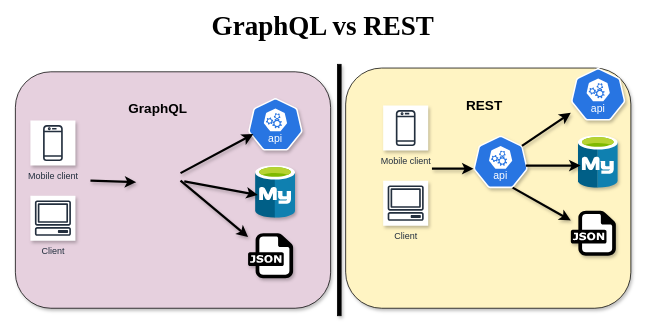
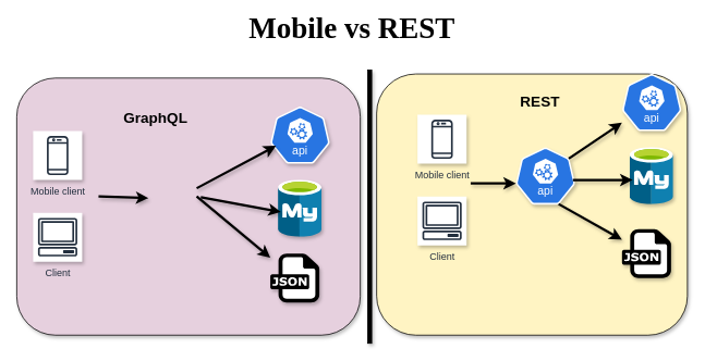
  <mxCell id="0" />
  <mxCell id="1" parent="0" />
  <mxCell id="2" value="" style="rounded=1;whiteSpace=wrap;html=1;shadow=1;fillColor=#FFF4C3;" vertex="1" parent="1"><mxGeometry x="460" y="90" width="380" height="320" as="geometry" /></mxCell>
  <mxCell id="3" value="" style="rounded=1;whiteSpace=wrap;html=1;shadow=1;fillColor=#E6D0DE;" vertex="1" parent="1"><mxGeometry x="20" y="95" width="420" height="315" as="geometry" /></mxCell>
  <mxCell id="4" value="" style="shape=image;html=1;verticalAlign=top;verticalLabelPosition=bottom;labelBackgroundColor=#ffffff;imageAspect=0;aspect=fixed;image=https://cdn3.iconfinder.com/data/icons/brands-pack/240/graphql-128.png;shadow=1;" vertex="1" parent="1"><mxGeometry x="180" y="200" width="68" height="68" as="geometry" /></mxCell>
  <mxCell id="5" value="Mobile client" style="sketch=0;outlineConnect=0;fontColor=#232F3E;gradientColor=none;strokeColor=#232F3E;fillColor=#ffffff;dashed=0;verticalLabelPosition=bottom;verticalAlign=top;align=center;html=1;fontSize=12;fontStyle=0;aspect=fixed;shape=mxgraph.aws4.resourceIcon;resIcon=mxgraph.aws4.mobile_client;shadow=1;" vertex="1" parent="1"><mxGeometry x="40" y="160" width="60" height="60" as="geometry" /></mxCell>
  <mxCell id="6" value="Client" style="sketch=0;outlineConnect=0;fontColor=#232F3E;gradientColor=none;strokeColor=#232F3E;fillColor=#ffffff;dashed=0;verticalLabelPosition=bottom;verticalAlign=top;align=center;html=1;fontSize=12;fontStyle=0;aspect=fixed;shape=mxgraph.aws4.resourceIcon;resIcon=mxgraph.aws4.client;shadow=1;" vertex="1" parent="1"><mxGeometry x="40" y="260" width="60" height="60" as="geometry" /></mxCell>
  <mxCell id="7" value="" style="image;sketch=0;aspect=fixed;html=1;points=[];align=center;fontSize=12;image=img/lib/mscae/Azure_Database_for_MySQL_servers.svg;shadow=1;" vertex="1" parent="1"><mxGeometry x="339.86" y="220" width="53.2" height="70" as="geometry" /></mxCell>
  <mxCell id="8" value="" style="aspect=fixed;sketch=0;html=1;dashed=0;whitespace=wrap;verticalLabelPosition=bottom;verticalAlign=top;fillColor=#2875E2;strokeColor=#ffffff;points=[[0.005,0.63,0],[0.1,0.2,0],[0.9,0.2,0],[0.5,0,0],[0.995,0.63,0],[0.72,0.99,0],[0.5,1,0],[0.28,0.99,0]];shape=mxgraph.kubernetes.icon2;kubernetesLabel=1;prIcon=api;shadow=1;" vertex="1" parent="1"><mxGeometry x="630" y="180" width="72.92" height="70" as="geometry" /></mxCell>
- <mxCell id="9" value="&lt;span style=&quot;font-size: 18px;&quot;&gt;&lt;b&gt;GraphQL&lt;/b&gt;&lt;/span&gt;" style="text;html=1;align=center;verticalAlign=middle;whiteSpace=wrap;rounded=0;shadow=1;" vertex="1" parent="1"><mxGeometry x="180" y="130" width="60" height="30" as="geometry" /></mxCell>
- <mxCell id="10" value="&lt;span style=&quot;font-size: 18px;&quot;&gt;&lt;b&gt;REST&lt;/b&gt;&lt;/span&gt;" style="text;html=1;align=center;verticalAlign=middle;whiteSpace=wrap;rounded=0;shadow=1;" vertex="1" parent="1"><mxGeometry x="615" y="125" width="60" height="30" as="geometry" /></mxCell>
+ <mxCell id="9" value="&lt;span style=&quot;font-size: 18px;&quot;&gt;&lt;b&gt;GraphQL&lt;/b&gt;&lt;/span&gt;" style="text;html=1;align=center;verticalAlign=middle;whiteSpace=wrap;rounded=0;shadow=1;" vertex="1" parent="1"><mxGeometry x="160" y="130" width="60" height="30" as="geometry" /></mxCell>
+ <mxCell id="10" value="&lt;span style=&quot;font-size: 18px;&quot;&gt;&lt;b&gt;REST&lt;/b&gt;&lt;/span&gt;" style="text;html=1;align=center;verticalAlign=middle;whiteSpace=wrap;rounded=0;shadow=1;" vertex="1" parent="1"><mxGeometry x="630" y="110" width="60" height="30" as="geometry" /></mxCell>
  <mxCell id="11" value="" style="aspect=fixed;sketch=0;html=1;dashed=0;whitespace=wrap;verticalLabelPosition=bottom;verticalAlign=top;fillColor=#2875E2;strokeColor=#ffffff;points=[[0.005,0.63,0],[0.1,0.2,0],[0.9,0.2,0],[0.5,0,0],[0.995,0.63,0],[0.72,0.99,0],[0.5,1,0],[0.28,0.99,0]];shape=mxgraph.kubernetes.icon2;kubernetesLabel=1;prIcon=api;shadow=1;" vertex="1" parent="1"><mxGeometry x="330" y="130" width="72.92" height="70" as="geometry" /></mxCell>
  <mxCell id="12" value="" style="dashed=0;outlineConnect=0;html=1;align=center;labelPosition=center;verticalLabelPosition=bottom;verticalAlign=top;shape=mxgraph.weblogos.json;shadow=1;" vertex="1" parent="1"><mxGeometry x="330" y="310" width="60" height="60" as="geometry" /></mxCell>
  <mxCell id="13" value="Mobile client" style="sketch=0;outlineConnect=0;fontColor=#232F3E;gradientColor=none;strokeColor=#232F3E;fillColor=#ffffff;dashed=0;verticalLabelPosition=bottom;verticalAlign=top;align=center;html=1;fontSize=12;fontStyle=0;aspect=fixed;shape=mxgraph.aws4.resourceIcon;resIcon=mxgraph.aws4.mobile_client;shadow=1;" vertex="1" parent="1"><mxGeometry x="510" y="140" width="60" height="60" as="geometry" /></mxCell>
  <mxCell id="14" value="Client" style="sketch=0;outlineConnect=0;fontColor=#232F3E;gradientColor=none;strokeColor=#232F3E;fillColor=#ffffff;dashed=0;verticalLabelPosition=bottom;verticalAlign=top;align=center;html=1;fontSize=12;fontStyle=0;aspect=fixed;shape=mxgraph.aws4.resourceIcon;resIcon=mxgraph.aws4.client;shadow=1;" vertex="1" parent="1"><mxGeometry x="510" y="240" width="60" height="60" as="geometry" /></mxCell>
  <mxCell id="15" value="" style="image;sketch=0;aspect=fixed;html=1;points=[];align=center;fontSize=12;image=img/lib/mscae/Azure_Database_for_MySQL_servers.svg;shadow=1;" vertex="1" parent="1"><mxGeometry x="769.86" y="180" width="53.2" height="70" as="geometry" /></mxCell>
  <mxCell id="16" value="" style="aspect=fixed;sketch=0;html=1;dashed=0;whitespace=wrap;verticalLabelPosition=bottom;verticalAlign=top;fillColor=#2875E2;strokeColor=#ffffff;points=[[0.005,0.63,0],[0.1,0.2,0],[0.9,0.2,0],[0.5,0,0],[0.995,0.63,0],[0.72,0.99,0],[0.5,1,0],[0.28,0.99,0]];shape=mxgraph.kubernetes.icon2;kubernetesLabel=1;prIcon=api;shadow=1;" vertex="1" parent="1"><mxGeometry x="760" y="90" width="72.92" height="70" as="geometry" /></mxCell>
  <mxCell id="17" value="" style="dashed=0;outlineConnect=0;html=1;align=center;labelPosition=center;verticalLabelPosition=bottom;verticalAlign=top;shape=mxgraph.weblogos.json;shadow=1;" vertex="1" parent="1"><mxGeometry x="760" y="280" width="60" height="60" as="geometry" /></mxCell>
  <mxCell id="18" value="" style="endArrow=classic;html=1;rounded=0;entryX=0.015;entryY=0.618;entryDx=0;entryDy=0;entryPerimeter=0;shadow=1;strokeWidth=3;" edge="1" parent="1" target="4"><mxGeometry width="50" height="50" relative="1" as="geometry"><mxPoint x="120" y="240" as="sourcePoint" /><mxPoint x="170" y="190" as="targetPoint" /></mxGeometry></mxCell>
  <mxCell id="19" value="" style="endArrow=classic;html=1;rounded=0;entryX=0.096;entryY=0.686;entryDx=0;entryDy=0;entryPerimeter=0;shadow=1;strokeWidth=3;" edge="1" parent="1" target="11"><mxGeometry width="50" height="50" relative="1" as="geometry"><mxPoint x="240" y="230" as="sourcePoint" /><mxPoint x="290" y="180" as="targetPoint" /></mxGeometry></mxCell>
  <mxCell id="20" value="" style="endArrow=classic;html=1;rounded=0;entryX=0.059;entryY=0.557;entryDx=0;entryDy=0;entryPerimeter=0;exitX=0.956;exitY=0.603;exitDx=0;exitDy=0;exitPerimeter=0;shadow=1;strokeWidth=3;" edge="1" parent="1" source="4" target="7"><mxGeometry width="50" height="50" relative="1" as="geometry"><mxPoint x="240" y="230" as="sourcePoint" /><mxPoint x="290" y="180" as="targetPoint" /></mxGeometry></mxCell>
  <mxCell id="21" value="" style="endArrow=classic;html=1;rounded=0;shadow=1;strokeWidth=3;" edge="1" parent="1" target="12"><mxGeometry width="50" height="50" relative="1" as="geometry"><mxPoint x="240" y="240" as="sourcePoint" /><mxPoint x="290" y="190" as="targetPoint" /></mxGeometry></mxCell>
  <mxCell id="22" value="" style="endArrow=classic;html=1;rounded=0;shadow=1;entryX=0.005;entryY=0.63;entryDx=0;entryDy=0;entryPerimeter=0;strokeWidth=3;" edge="1" parent="1" target="8"><mxGeometry width="50" height="50" relative="1" as="geometry"><mxPoint x="575" y="224" as="sourcePoint" /><mxPoint x="630" y="170" as="targetPoint" /></mxGeometry></mxCell>
  <mxCell id="23" value="" style="endArrow=classic;html=1;rounded=0;shadow=1;strokeWidth=3;" edge="1" parent="1" target="16"><mxGeometry width="50" height="50" relative="1" as="geometry"><mxPoint x="694.92" y="193.767" as="sourcePoint" /><mxPoint x="752" y="148" as="targetPoint" /></mxGeometry></mxCell>
  <mxCell id="24" value="" style="endArrow=classic;html=1;rounded=0;entryX=0.059;entryY=0.571;entryDx=0;entryDy=0;entryPerimeter=0;shadow=1;strokeWidth=3;" edge="1" parent="1" target="15"><mxGeometry width="50" height="50" relative="1" as="geometry"><mxPoint x="700" y="220" as="sourcePoint" /><mxPoint x="750" y="170" as="targetPoint" /></mxGeometry></mxCell>
  <mxCell id="25" value="" style="endArrow=classic;html=1;rounded=0;exitX=0.72;exitY=0.99;exitDx=0;exitDy=0;exitPerimeter=0;shadow=1;strokeWidth=3;" edge="1" parent="1" source="8" target="17"><mxGeometry width="50" height="50" relative="1" as="geometry"><mxPoint x="700" y="220" as="sourcePoint" /><mxPoint x="750" y="170" as="targetPoint" /></mxGeometry></mxCell>
- <mxCell id="26" value="&lt;font face=&quot;Comic Sans MS&quot; style=&quot;font-size: 36px;&quot;&gt;&lt;b style=&quot;&quot;&gt;GraphQL vs REST&lt;/b&gt;&lt;/font&gt;" style="text;html=1;align=center;verticalAlign=middle;whiteSpace=wrap;rounded=0;shadow=0;" vertex="1" parent="1"><mxGeometry x="180" y="20" width="500" height="30" as="geometry" /></mxCell>
+ <mxCell id="26" value="&lt;font face=&quot;Comic Sans MS&quot; style=&quot;font-size: 36px;&quot;&gt;&lt;b style=&quot;&quot;&gt;Mobile vs REST&lt;/b&gt;&lt;/font&gt;" style="text;html=1;align=center;verticalAlign=middle;whiteSpace=wrap;rounded=0;shadow=0;" vertex="1" parent="1"><mxGeometry x="180" y="20" width="500" height="30" as="geometry" /></mxCell>
  <mxCell id="27" value="" style="html=1;points=[];perimeter=orthogonalPerimeter;fillColor=strokeColor;shadow=1;" vertex="1" parent="1"><mxGeometry x="449" y="85" width="5" height="335" as="geometry" /></mxCell>
